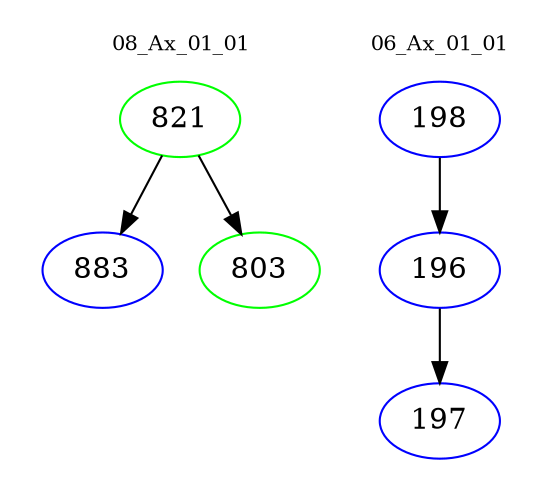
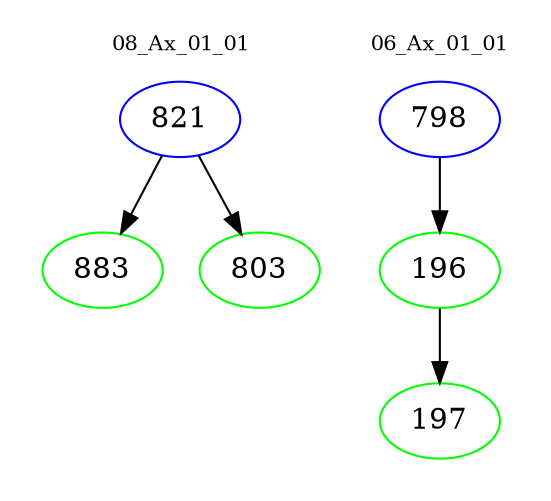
  digraph {
    node [color=blue]
    edge [color=black]
-   n1 [color=green label=821]
-   n2 [label=883]
+   n1 [label=821]
+   n2 [color=green label=883]
    n3 [color=green label=803]
-   n4 [label=196]
-   n5 [label=198]
-   n6 [label=197]
+   n4 [color=green label=196]
+   n5 [label=798]
+   n6 [color=green label=197]
    subgraph cluster_1 {
      color=white
      fontsize=10
      label="08_Ax_01_01"
      n1
      n2
      n3
    }
    subgraph cluster_2 {
      color=white
      fontsize=10
      label="06_Ax_01_01"
      n4
      n5
      n6
    }
    n1 -> n2
    n1 -> n3
    n4 -> n6
    n5 -> n4
  }
